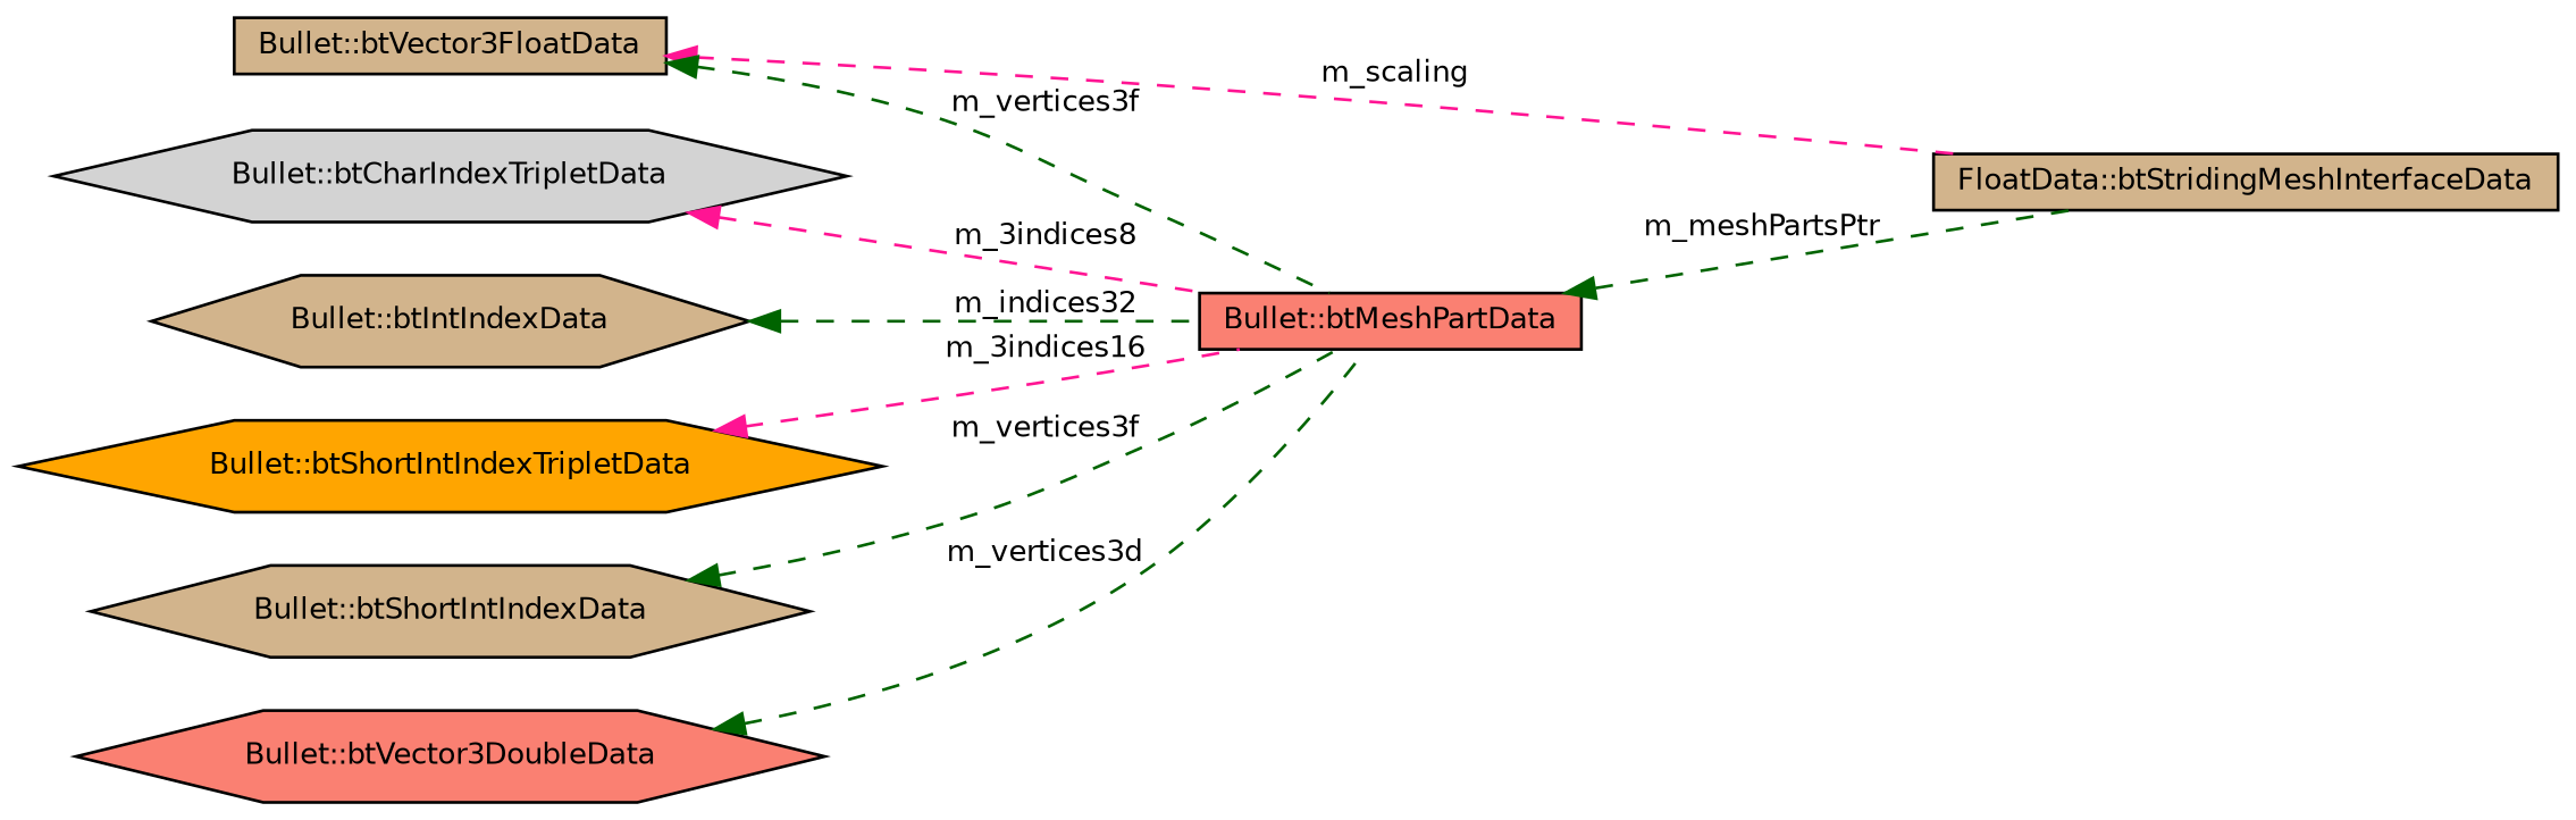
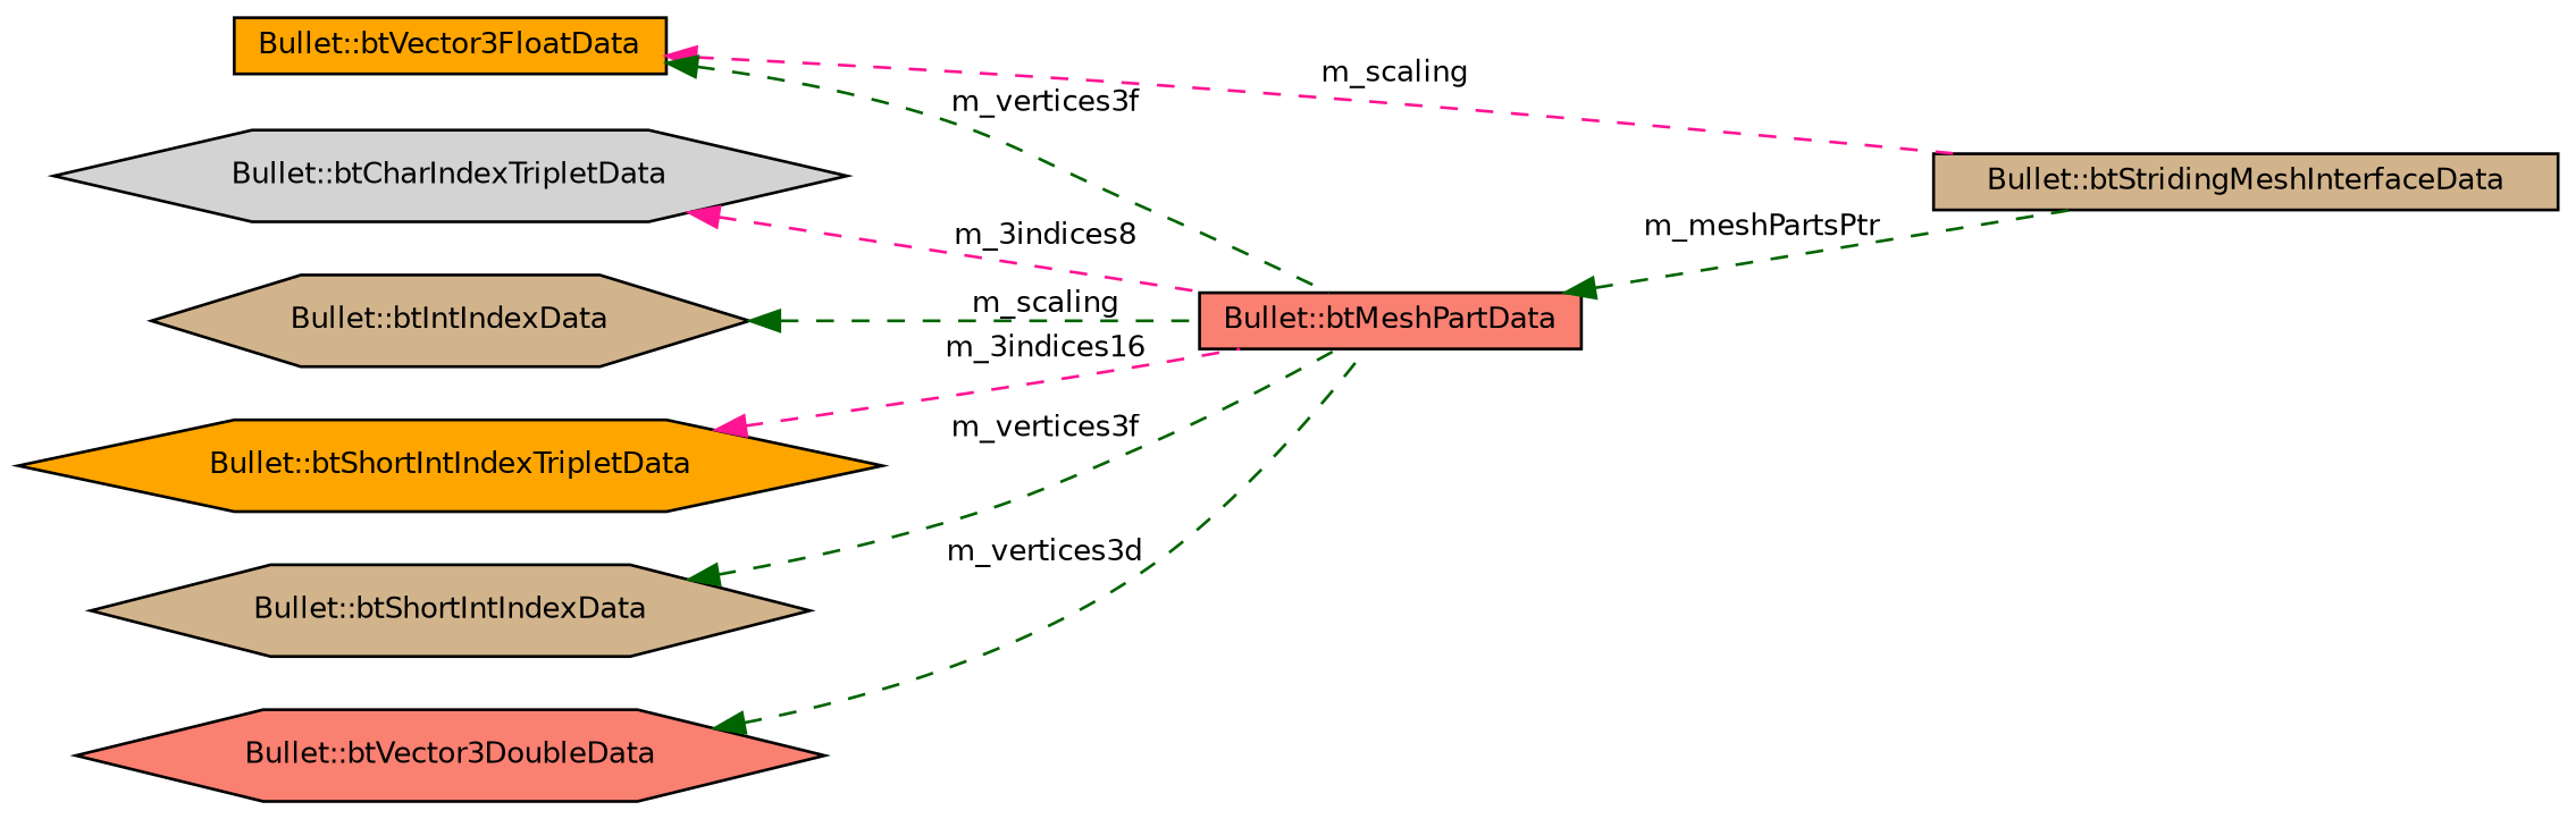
  digraph {
    rankdir=LR
    node [color=black fillcolor=tan fontname=Helvetica fontsize=10 shape=hexagon style=filled]
    edge [color=darkgreen dir=back fontname=Helvetica fontsize=10 labelfontname=Helvetica labelfontsize=10 style=dashed]
-   n1 [fontcolor=black height=0.2 label="FloatData::btStridingMeshInterfaceData" shape=box width=0.4]
-   n2 [height=0.2 label="Bullet::btVector3FloatData" shape=box width=0.4]
+   n1 [fontcolor=black height=0.2 label="Bullet::btStridingMeshInterfaceData" shape=box width=0.4]
+   n2 [fillcolor=orange height=0.2 label="Bullet::btVector3FloatData" shape=box width=0.4]
    n3 [fillcolor=salmon height=0.2 label="Bullet::btMeshPartData" shape=box width=0.4]
    n4 [fillcolor=lightgrey height=0.2 label="Bullet::btCharIndexTripletData" width=0.4]
    n5 [height=0.2 label="Bullet::btIntIndexData" width=0.4]
    n6 [fillcolor=orange height=0.2 label="Bullet::btShortIntIndexTripletData" width=0.4]
    n7 [height=0.2 label="Bullet::btShortIntIndexData" width=0.4]
    n8 [fillcolor=salmon height=0.2 label="Bullet::btVector3DoubleData" width=0.4]
    n2 -> n1 [color=deeppink label=" m_scaling"]
    n2 -> n3 [label=" m_vertices3f"]
    n3 -> n1 [label=" m_meshPartsPtr"]
    n4 -> n3 [color=deeppink label=" m_3indices8"]
-   n5 -> n3 [label=" m_indices32"]
+   n5 -> n3 [label=" m_scaling"]
    n6 -> n3 [color=deeppink label=" m_3indices16"]
    n7 -> n3 [label=" m_vertices3f"]
    n8 -> n3 [label=" m_vertices3d"]
  }
